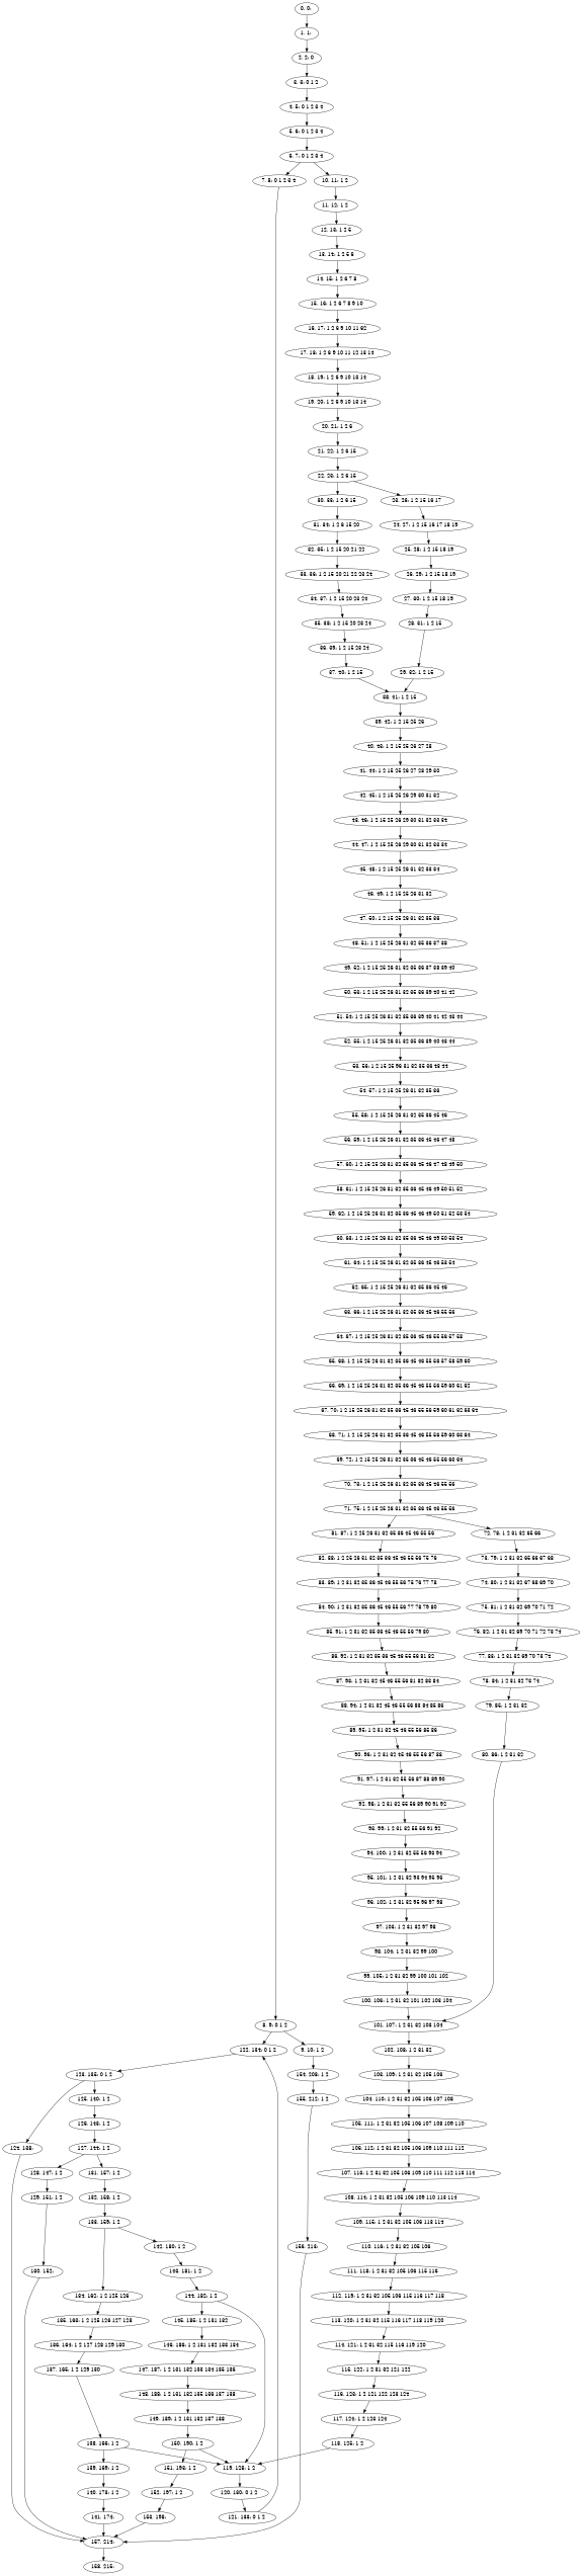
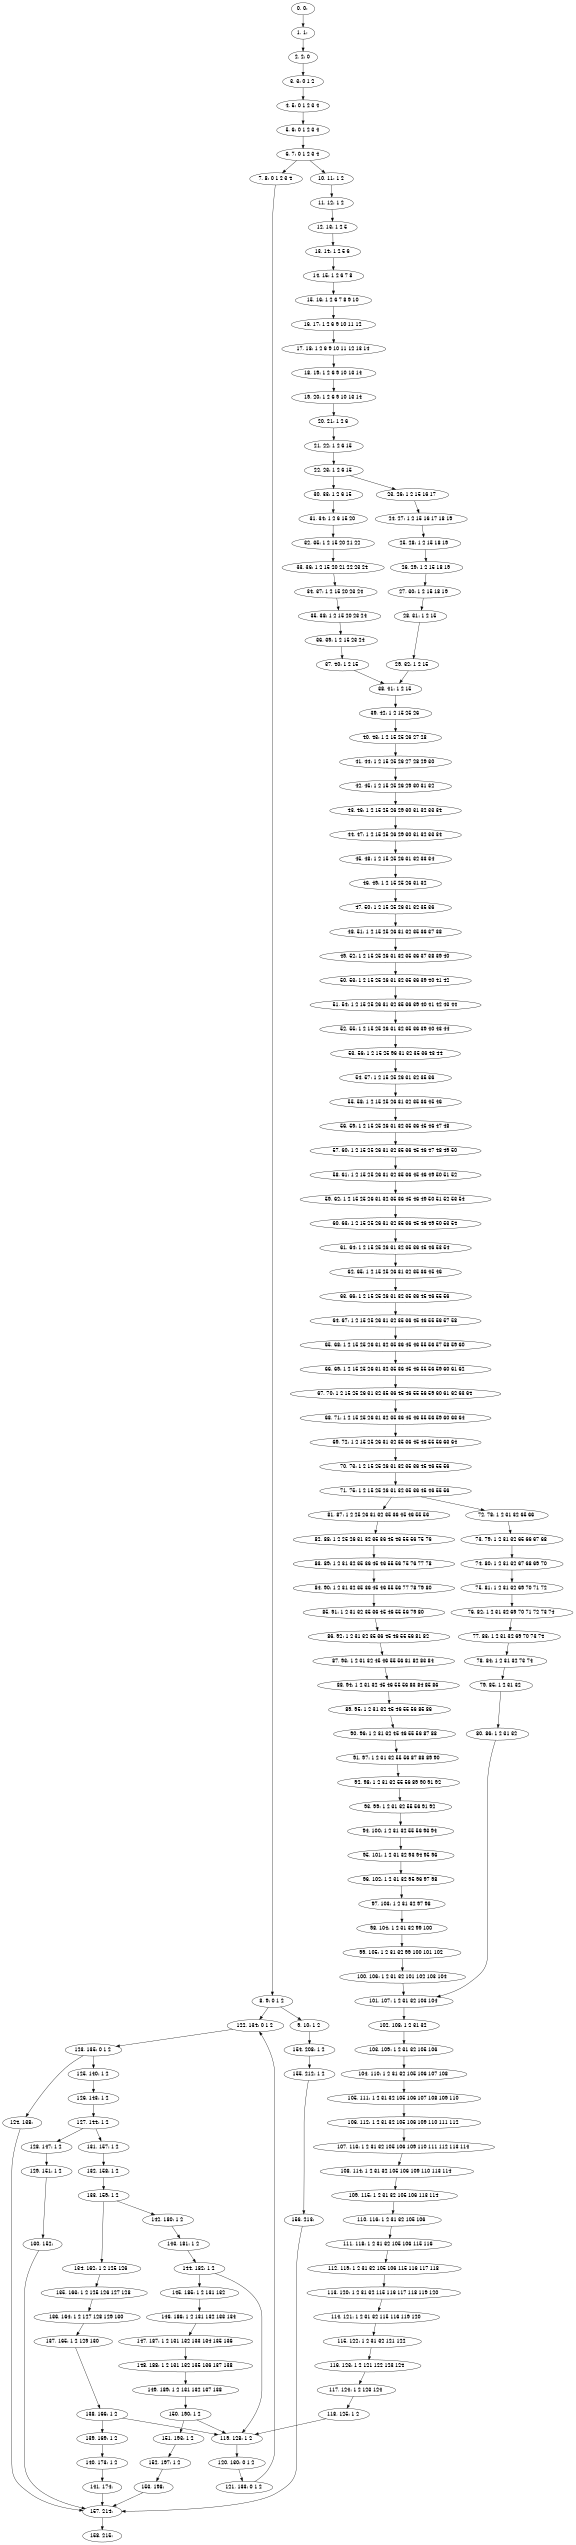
  digraph {
    n1 [label="0, 0: "]
    n2 [label="1, 1: "]
    n3 [label="2, 2: 0 "]
    n4 [label="3, 3: 0 1 2 "]
    n5 [label="4, 5: 0 1 2 3 4 "]
    n6 [label="5, 6: 0 1 2 3 4 "]
    n7 [label="6, 7: 0 1 2 3 4 "]
    n8 [label="7, 8: 0 1 2 3 4 "]
    n9 [label="10, 11: 1 2 "]
    n10 [label="8, 9: 0 1 2 "]
    n11 [label="11, 12: 1 2 "]
    n12 [label="9, 10: 1 2 "]
    n13 [label="122, 134: 0 1 2 "]
    n14 [label="154, 208: 1 2 "]
    n15 [label="123, 135: 0 1 2 "]
    n16 [label="155, 212: 1 2 "]
    n17 [label="12, 13: 1 2 5 "]
    n18 [label="13, 14: 1 2 5 6 "]
    n19 [label="14, 15: 1 2 6 7 8 "]
    n20 [label="15, 16: 1 2 6 7 8 9 10 "]
-   n21 [label="16, 17: 1 2 6 9 10 11 62"]
+   n21 [label="16, 17: 1 2 6 9 10 11 12 "]
    n22 [label="17, 18: 1 2 6 9 10 11 12 13 14 "]
    n23 [label="18, 19: 1 2 6 9 10 13 14 "]
    n24 [label="19, 20: 1 2 6 9 10 13 14 "]
    n25 [label="20, 21: 1 2 6 "]
    n26 [label="21, 22: 1 2 6 15 "]
    n27 [label="22, 23: 1 2 6 15 "]
    n28 [label="23, 26: 1 2 15 16 17 "]
    n29 [label="30, 33: 1 2 6 15 "]
    n30 [label="24, 27: 1 2 15 16 17 18 19 "]
    n31 [label="31, 34: 1 2 6 15 20 "]
    n32 [label="25, 28: 1 2 15 18 19 "]
    n33 [label="26, 29: 1 2 15 18 19 "]
    n34 [label="27, 30: 1 2 15 18 19 "]
    n35 [label="28, 31: 1 2 15 "]
    n36 [label="29, 32: 1 2 15 "]
    n37 [label="38, 41: 1 2 15 "]
    n38 [label="39, 42: 1 2 15 25 26 "]
    n39 [label="32, 35: 1 2 15 20 21 22 "]
    n40 [label="33, 36: 1 2 15 20 21 22 23 24 "]
    n41 [label="34, 37: 1 2 15 20 23 24 "]
    n42 [label="35, 38: 1 2 15 20 23 24 "]
    n43 [label="36, 39: 1 2 15 23 24 "]
    n44 [label="37, 40: 1 2 15 "]
    n45 [label="40, 43: 1 2 15 25 26 27 28 "]
    n46 [label="41, 44: 1 2 15 25 26 27 28 29 30 "]
    n47 [label="42, 45: 1 2 15 25 26 29 30 31 32 "]
    n48 [label="43, 46: 1 2 15 25 26 29 30 31 32 33 34 "]
    n49 [label="44, 47: 1 2 15 25 26 29 30 31 32 33 34 "]
    n50 [label="45, 48: 1 2 15 25 26 31 32 33 34 "]
    n51 [label="46, 49: 1 2 15 25 26 31 32 "]
    n52 [label="47, 50: 1 2 15 25 26 31 32 35 36 "]
    n53 [label="48, 51: 1 2 15 25 26 31 32 35 36 37 38 "]
    n54 [label="49, 52: 1 2 15 25 26 31 32 35 36 37 38 39 40 "]
    n55 [label="50, 53: 1 2 15 25 26 31 32 35 36 39 40 41 42 "]
    n56 [label="51, 54: 1 2 15 25 26 31 32 35 36 39 40 41 42 43 44 "]
    n57 [label="52, 55: 1 2 15 25 26 31 32 35 36 39 40 43 44 "]
    n58 [label="53, 56: 1 2 15 25 96 31 32 35 36 43 44"]
    n59 [label="54, 57: 1 2 15 25 26 31 32 35 36 "]
    n60 [label="55, 58: 1 2 15 25 26 31 32 35 36 45 46 "]
    n61 [label="56, 59: 1 2 15 25 26 31 32 35 36 45 46 47 48 "]
    n62 [label="57, 60: 1 2 15 25 26 31 32 35 36 45 46 47 48 49 50 "]
    n63 [label="58, 61: 1 2 15 25 26 31 32 35 36 45 46 49 50 51 52 "]
    n64 [label="59, 62: 1 2 15 25 26 31 32 35 36 45 46 49 50 51 52 53 54 "]
    n65 [label="60, 63: 1 2 15 25 26 31 32 35 36 45 46 49 50 53 54 "]
    n66 [label="61, 64: 1 2 15 25 26 31 32 35 36 45 46 53 54 "]
    n67 [label="62, 65: 1 2 15 25 26 31 32 35 36 45 46 "]
    n68 [label="63, 66: 1 2 15 25 26 31 32 35 36 45 46 55 56 "]
    n69 [label="64, 67: 1 2 15 25 26 31 32 35 36 45 46 55 56 57 58 "]
    n70 [label="65, 68: 1 2 15 25 26 31 32 35 36 45 46 55 56 57 58 59 60 "]
    n71 [label="66, 69: 1 2 15 25 26 31 32 35 36 45 46 55 56 59 60 61 62 "]
    n72 [label="67, 70: 1 2 15 25 26 31 32 35 36 45 46 55 56 59 60 61 62 63 64 "]
    n73 [label="68, 71: 1 2 15 25 26 31 32 35 36 45 46 55 56 59 60 63 64 "]
    n74 [label="69, 72: 1 2 15 25 26 31 32 35 36 45 46 55 56 63 64 "]
    n75 [label="70, 73: 1 2 15 25 26 31 32 35 36 45 46 55 56 "]
    n76 [label="71, 75: 1 2 15 25 26 31 32 35 36 45 46 55 56 "]
    n77 [label="72, 78: 1 2 31 32 65 66 "]
    n78 [label="81, 87: 1 2 25 26 31 32 35 36 45 46 55 56 "]
    n79 [label="73, 79: 1 2 31 32 65 66 67 68 "]
    n80 [label="82, 88: 1 2 25 26 31 32 35 36 45 46 55 56 75 76 "]
    n81 [label="74, 80: 1 2 31 32 67 68 69 70 "]
    n82 [label="75, 81: 1 2 31 32 69 70 71 72 "]
    n83 [label="76, 82: 1 2 31 32 69 70 71 72 73 74 "]
    n84 [label="77, 83: 1 2 31 32 69 70 73 74 "]
    n85 [label="78, 84: 1 2 31 32 73 74 "]
    n86 [label="79, 85: 1 2 31 32 "]
    n87 [label="80, 86: 1 2 31 32 "]
    n88 [label="101, 107: 1 2 31 32 103 104 "]
    n89 [label="102, 108: 1 2 31 32 "]
    n90 [label="103, 109: 1 2 31 32 105 106 "]
    n91 [label="83, 89: 1 2 31 32 35 36 45 46 55 56 75 76 77 78 "]
    n92 [label="84, 90: 1 2 31 32 35 36 45 46 55 56 77 78 79 80 "]
    n93 [label="85, 91: 1 2 31 32 35 36 45 46 55 56 79 80 "]
    n94 [label="86, 92: 1 2 31 32 35 36 45 46 55 56 81 82 "]
    n95 [label="87, 93: 1 2 31 32 45 46 55 56 81 82 83 84 "]
    n96 [label="88, 94: 1 2 31 32 45 46 55 56 83 84 85 86 "]
    n97 [label="89, 95: 1 2 31 32 45 46 55 56 85 86 "]
    n98 [label="90, 96: 1 2 31 32 45 46 55 56 87 88 "]
    n99 [label="91, 97: 1 2 31 32 55 56 87 88 89 90 "]
    n100 [label="92, 98: 1 2 31 32 55 56 89 90 91 92 "]
    n101 [label="93, 99: 1 2 31 32 55 56 91 92 "]
    n102 [label="94, 100: 1 2 31 32 55 56 93 94 "]
    n103 [label="95, 101: 1 2 31 32 93 94 95 96 "]
    n104 [label="96, 102: 1 2 31 32 95 96 97 98 "]
    n105 [label="97, 103: 1 2 31 32 97 98 "]
    n106 [label="98, 104: 1 2 31 32 99 100 "]
    n107 [label="99, 105: 1 2 31 32 99 100 101 102 "]
    n108 [label="100, 106: 1 2 31 32 101 102 103 104 "]
    n109 [label="104, 110: 1 2 31 32 105 106 107 108 "]
    n110 [label="105, 111: 1 2 31 32 105 106 107 108 109 110 "]
    n111 [label="106, 112: 1 2 31 32 105 106 109 110 111 112 "]
    n112 [label="107, 113: 1 2 31 32 105 106 109 110 111 112 113 114 "]
    n113 [label="108, 114: 1 2 31 32 105 106 109 110 113 114 "]
    n114 [label="109, 115: 1 2 31 32 105 106 113 114 "]
    n115 [label="110, 116: 1 2 31 32 105 106 "]
    n116 [label="111, 118: 1 2 31 32 105 106 115 116 "]
    n117 [label="112, 119: 1 2 31 32 105 106 115 116 117 118 "]
    n118 [label="113, 120: 1 2 31 32 115 116 117 118 119 120 "]
    n119 [label="114, 121: 1 2 31 32 115 116 119 120 "]
    n120 [label="115, 122: 1 2 31 32 121 122 "]
    n121 [label="116, 123: 1 2 121 122 123 124 "]
    n122 [label="117, 124: 1 2 123 124 "]
    n123 [label="118, 125: 1 2 "]
    n124 [label="119, 128: 1 2 "]
    n125 [label="120, 130: 0 1 2 "]
    n126 [label="121, 133: 0 1 2 "]
    n127 [label="124, 138: "]
    n128 [label="125, 140: 1 2 "]
    n129 [label="157, 214: "]
    n130 [label="126, 143: 1 2 "]
    n131 [label="158, 215: "]
    n132 [label="127, 144: 1 2 "]
    n133 [label="128, 147: 1 2 "]
    n134 [label="131, 157: 1 2 "]
    n135 [label="129, 151: 1 2 "]
    n136 [label="132, 158: 1 2 "]
    n137 [label="130, 152: "]
    n138 [label="133, 159: 1 2 "]
    n139 [label="134, 162: 1 2 125 126 "]
    n140 [label="142, 180: 1 2 "]
    n141 [label="135, 163: 1 2 125 126 127 128 "]
    n142 [label="143, 181: 1 2 "]
    n143 [label="136, 164: 1 2 127 128 129 130 "]
    n144 [label="137, 165: 1 2 129 130 "]
    n145 [label="138, 166: 1 2 "]
    n146 [label="139, 169: 1 2 "]
    n147 [label="140, 173: 1 2 "]
    n148 [label="141, 174: "]
    n149 [label="144, 182: 1 2 "]
    n150 [label="145, 185: 1 2 131 132 "]
    n151 [label="146, 186: 1 2 131 132 133 134 "]
    n152 [label="147, 187: 1 2 131 132 133 134 135 136 "]
    n153 [label="148, 188: 1 2 131 132 135 136 137 138 "]
    n154 [label="149, 189: 1 2 131 132 137 138 "]
    n155 [label="150, 190: 1 2 "]
    n156 [label="151, 193: 1 2 "]
    n157 [label="152, 197: 1 2 "]
    n158 [label="153, 198: "]
    n159 [label="156, 213: "]
    n1 -> n2
    n2 -> n3
    n3 -> n4
    n4 -> n5
    n5 -> n6
    n6 -> n7
    n7 -> n8
    n7 -> n9
    n8 -> n10
    n9 -> n11
    n10 -> n12
    n10 -> n13
    n11 -> n17
    n12 -> n14
    n13 -> n15
    n14 -> n16
    n15 -> n127
    n15 -> n128
    n16 -> n159
    n17 -> n18
    n18 -> n19
    n19 -> n20
    n20 -> n21
    n21 -> n22
    n22 -> n23
    n23 -> n24
    n24 -> n25
    n25 -> n26
    n26 -> n27
    n27 -> n28
    n27 -> n29
    n28 -> n30
    n29 -> n31
    n30 -> n32
    n31 -> n39
    n32 -> n33
    n33 -> n34
    n34 -> n35
    n35 -> n36
    n36 -> n37
    n37 -> n38
    n38 -> n45
    n39 -> n40
    n40 -> n41
    n41 -> n42
    n42 -> n43
    n43 -> n44
    n44 -> n37
    n45 -> n46
    n46 -> n47
    n47 -> n48
    n48 -> n49
    n49 -> n50
    n50 -> n51
    n51 -> n52
    n52 -> n53
    n53 -> n54
    n54 -> n55
    n55 -> n56
    n56 -> n57
    n57 -> n58
    n58 -> n59
    n59 -> n60
    n60 -> n61
    n61 -> n62
    n62 -> n63
    n63 -> n64
    n64 -> n65
    n65 -> n66
    n66 -> n67
    n67 -> n68
    n68 -> n69
    n69 -> n70
    n70 -> n71
    n71 -> n72
    n72 -> n73
    n73 -> n74
    n74 -> n75
    n75 -> n76
    n76 -> n77
    n76 -> n78
    n77 -> n79
    n78 -> n80
    n79 -> n81
    n80 -> n91
    n81 -> n82
    n82 -> n83
    n83 -> n84
    n84 -> n85
    n85 -> n86
    n86 -> n87
    n87 -> n88
    n88 -> n89
    n89 -> n90
    n90 -> n109
    n91 -> n92
    n92 -> n93
    n93 -> n94
    n94 -> n95
    n95 -> n96
    n96 -> n97
    n97 -> n98
    n98 -> n99
    n99 -> n100
    n100 -> n101
    n101 -> n102
    n102 -> n103
    n103 -> n104
    n104 -> n105
    n105 -> n106
    n106 -> n107
    n107 -> n108
    n108 -> n88
    n109 -> n110
    n110 -> n111
    n111 -> n112
    n112 -> n113
    n113 -> n114
    n114 -> n115
    n115 -> n116
    n116 -> n117
    n117 -> n118
    n118 -> n119
    n119 -> n120
    n120 -> n121
    n121 -> n122
    n122 -> n123
    n123 -> n124
    n124 -> n125
    n125 -> n126
    n126 -> n13
    n127 -> n129
    n128 -> n130
    n129 -> n131
    n130 -> n132
    n132 -> n133
    n132 -> n134
    n133 -> n135
    n134 -> n136
    n135 -> n137
    n136 -> n138
    n137 -> n129
    n138 -> n139
    n138 -> n140
    n139 -> n141
    n140 -> n142
    n141 -> n143
    n142 -> n149
    n143 -> n144
    n144 -> n145
    n145 -> n124
    n145 -> n146
    n146 -> n147
    n147 -> n148
    n148 -> n129
    n149 -> n124
    n149 -> n150
    n150 -> n151
    n151 -> n152
    n152 -> n153
    n153 -> n154
    n154 -> n155
    n155 -> n124
    n155 -> n156
    n156 -> n157
    n157 -> n158
    n158 -> n129
    n159 -> n129
  }
